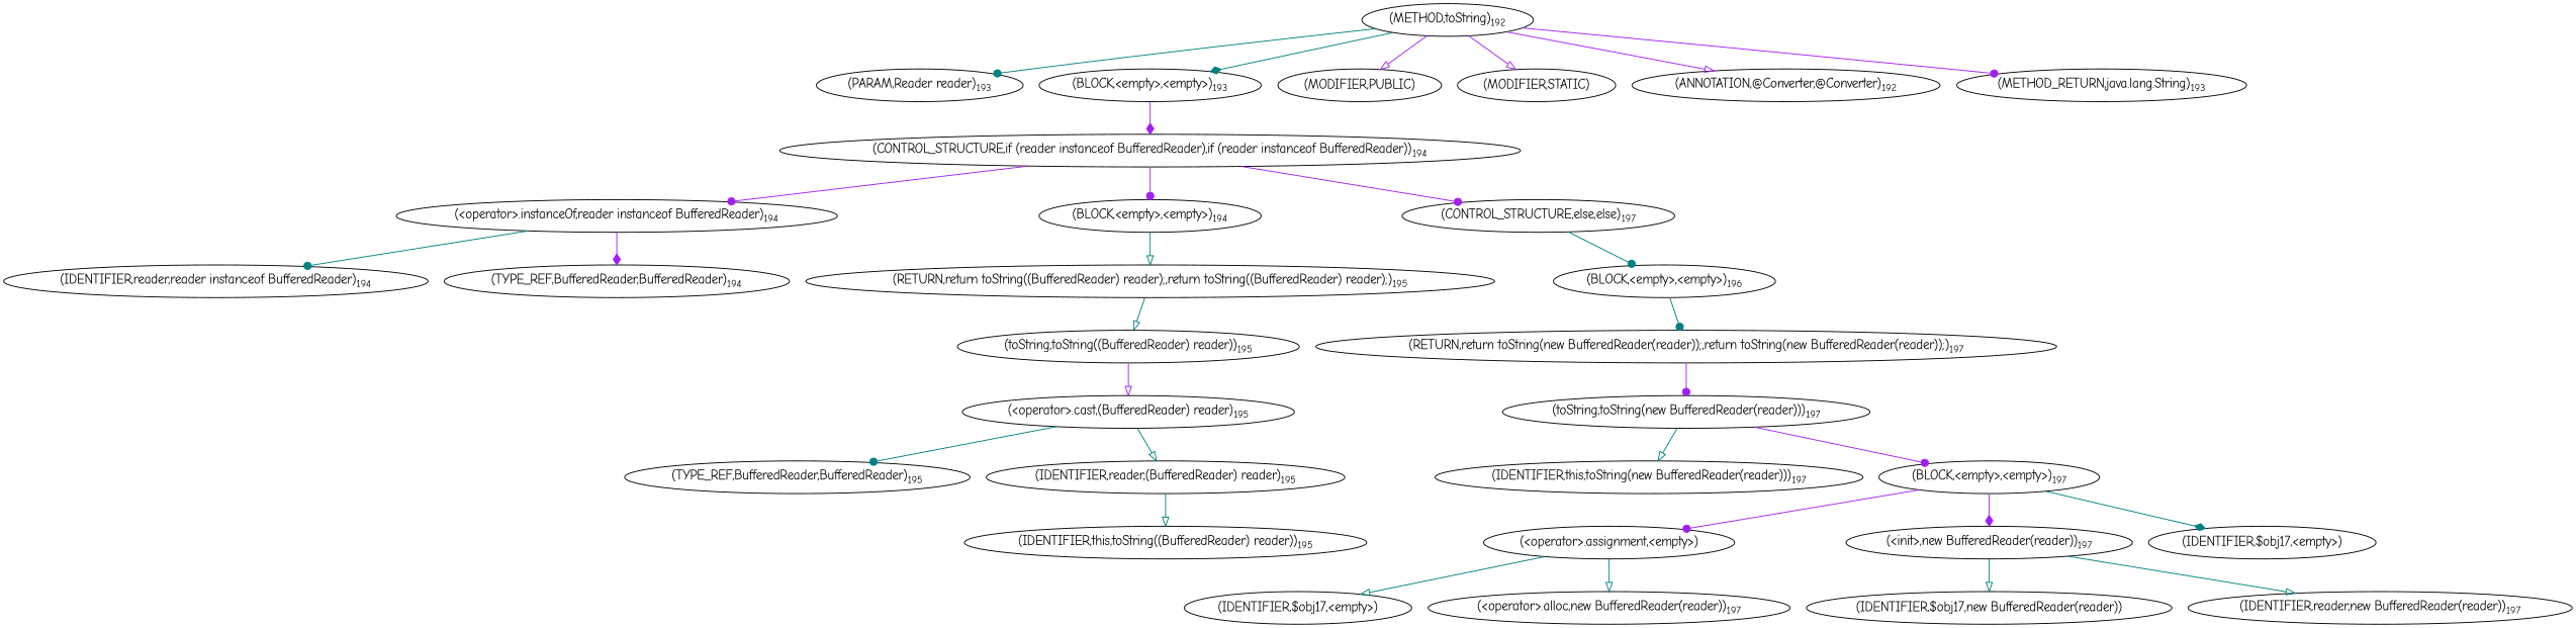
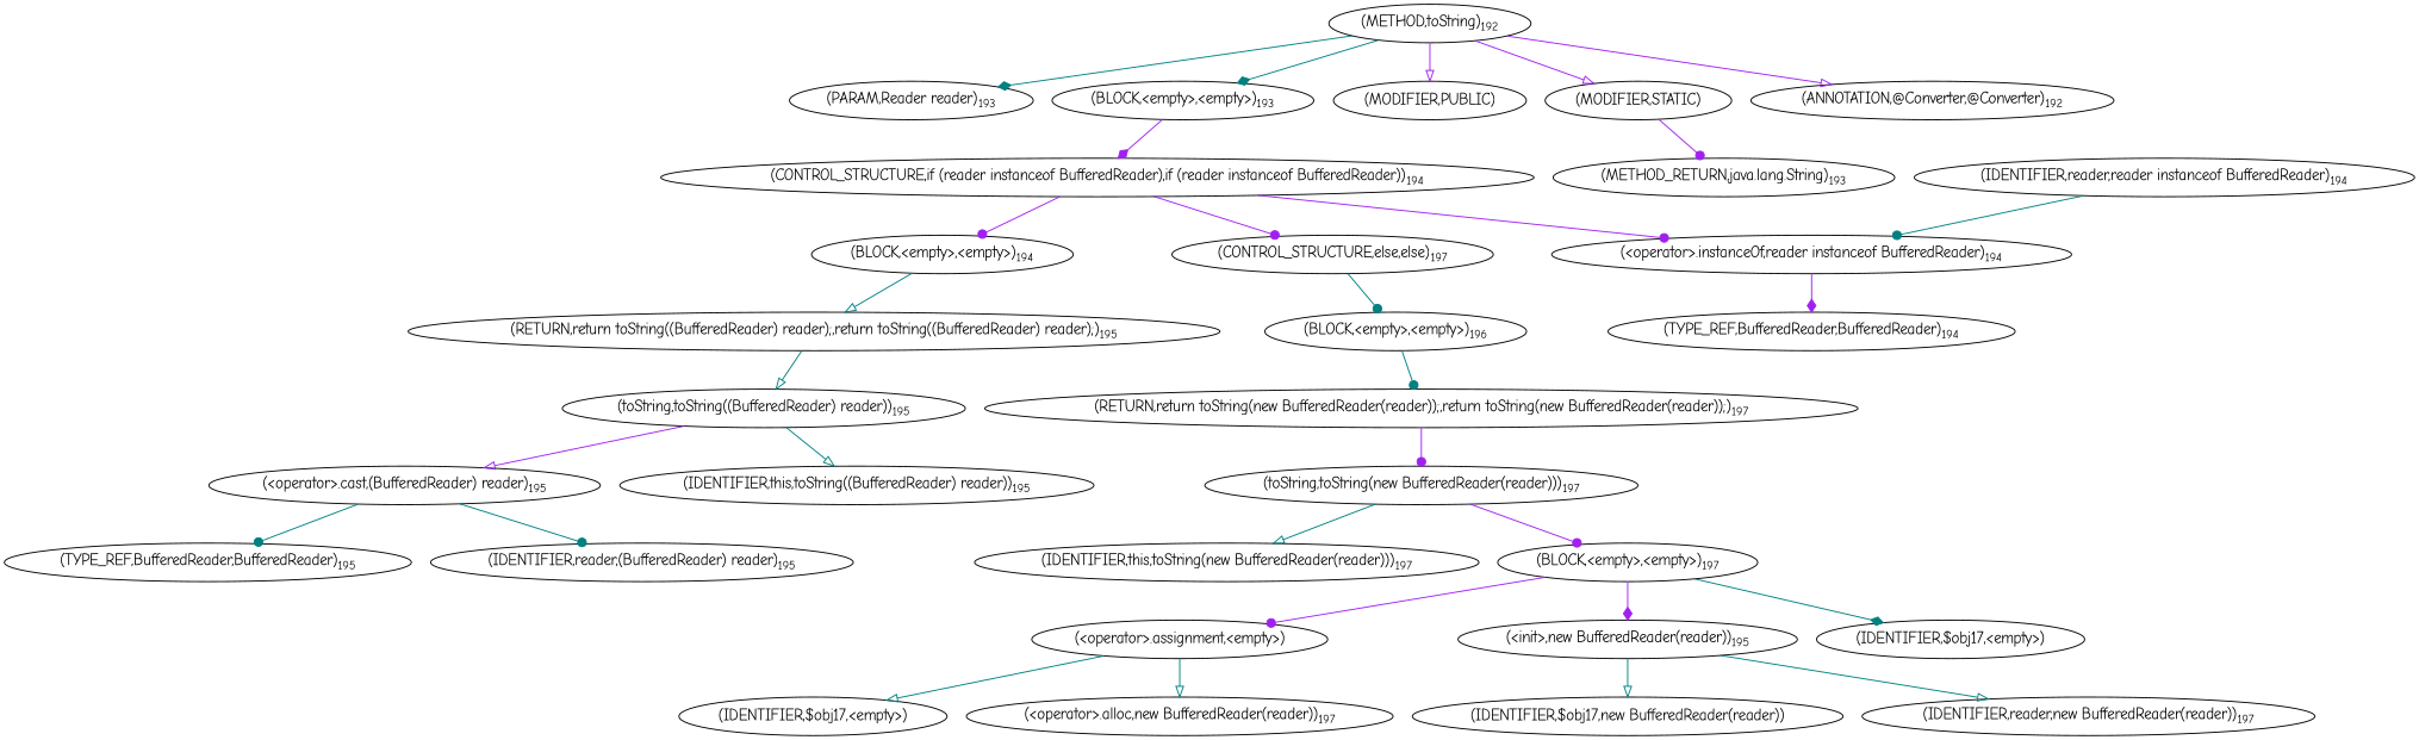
  digraph {
    fontname="Comic Neue"
    node [fontname="Comic Neue"]
    edge [arrowhead=onormal color=teal fontname="Comic Neue"]
    n1 [label=<(METHOD,toString)<SUB>192</SUB>>]
    n2 [label=<(PARAM,Reader reader)<SUB>193</SUB>>]
    n3 [label=<(BLOCK,&lt;empty&gt;,&lt;empty&gt;)<SUB>193</SUB>>]
    n4 [label=<(MODIFIER,PUBLIC)>]
    n5 [label=<(MODIFIER,STATIC)>]
    n6 [label=<(ANNOTATION,@Converter,@Converter)<SUB>192</SUB>>]
    n7 [label=<(METHOD_RETURN,java.lang.String)<SUB>193</SUB>>]
    n8 [label=<(CONTROL_STRUCTURE,if (reader instanceof BufferedReader),if (reader instanceof BufferedReader))<SUB>194</SUB>>]
    n9 [label=<(&lt;operator&gt;.instanceOf,reader instanceof BufferedReader)<SUB>194</SUB>>]
    n10 [label=<(BLOCK,&lt;empty&gt;,&lt;empty&gt;)<SUB>194</SUB>>]
    n11 [label=<(CONTROL_STRUCTURE,else,else)<SUB>197</SUB>>]
    n12 [label=<(IDENTIFIER,reader,reader instanceof BufferedReader)<SUB>194</SUB>>]
    n13 [label=<(TYPE_REF,BufferedReader,BufferedReader)<SUB>194</SUB>>]
    n14 [label=<(RETURN,return toString((BufferedReader) reader);,return toString((BufferedReader) reader);)<SUB>195</SUB>>]
    n15 [label=<(BLOCK,&lt;empty&gt;,&lt;empty&gt;)<SUB>196</SUB>>]
    n16 [label=<(toString,toString((BufferedReader) reader))<SUB>195</SUB>>]
    n17 [label=<(IDENTIFIER,this,toString((BufferedReader) reader))<SUB>195</SUB>>]
    n18 [label=<(&lt;operator&gt;.cast,(BufferedReader) reader)<SUB>195</SUB>>]
    n19 [label=<(TYPE_REF,BufferedReader,BufferedReader)<SUB>195</SUB>>]
    n20 [label=<(IDENTIFIER,reader,(BufferedReader) reader)<SUB>195</SUB>>]
    n21 [label=<(RETURN,return toString(new BufferedReader(reader));,return toString(new BufferedReader(reader));)<SUB>197</SUB>>]
    n22 [label=<(toString,toString(new BufferedReader(reader)))<SUB>197</SUB>>]
    n23 [label=<(IDENTIFIER,this,toString(new BufferedReader(reader)))<SUB>197</SUB>>]
    n24 [label=<(BLOCK,&lt;empty&gt;,&lt;empty&gt;)<SUB>197</SUB>>]
    n25 [label=<(&lt;operator&gt;.assignment,&lt;empty&gt;)>]
-   n26 [label=<(&lt;init&gt;,new BufferedReader(reader))<SUB>197</SUB>>]
+   n26 [label=<(&lt;init&gt;,new BufferedReader(reader))<SUB>195</SUB>>]
    n27 [label=<(IDENTIFIER,$obj17,&lt;empty&gt;)>]
    n28 [label=<(IDENTIFIER,$obj17,&lt;empty&gt;)>]
    n29 [label=<(&lt;operator&gt;.alloc,new BufferedReader(reader))<SUB>197</SUB>>]
    n30 [label=<(IDENTIFIER,$obj17,new BufferedReader(reader))>]
    n31 [label=<(IDENTIFIER,reader,new BufferedReader(reader))<SUB>197</SUB>>]
-   n1 -> n2 [arrowhead=dot]
+   n1 -> n2 [arrowhead=diamond]
    n1 -> n3 [arrowhead=diamond]
    n1 -> n4 [color=purple]
    n1 -> n5 [color=purple]
    n1 -> n6 [color=purple]
-   n1 -> n7 [arrowhead=dot color=purple]
+   n5 -> n7 [arrowhead=dot color=purple]
    n3 -> n8 [arrowhead=diamond color=purple]
    n8 -> n9 [arrowhead=dot color=purple]
    n8 -> n10 [arrowhead=dot color=purple]
    n8 -> n11 [arrowhead=dot color=purple]
-   n9 -> n12 [arrowhead=dot]
+   n12 -> n9 [arrowhead=dot]
    n9 -> n13 [arrowhead=diamond color=purple]
    n10 -> n14
    n11 -> n15 [arrowhead=dot]
    n14 -> n16
    n15 -> n21 [arrowhead=dot]
-   n20 -> n17
+   n16 -> n17
    n16 -> n18 [color=purple]
    n18 -> n19 [arrowhead=dot]
-   n18 -> n20
+   n18 -> n20 [arrowhead=dot]
    n21 -> n22 [arrowhead=dot color=purple]
    n22 -> n23
    n22 -> n24 [arrowhead=dot color=purple]
    n24 -> n25 [arrowhead=dot color=purple]
    n24 -> n26 [arrowhead=diamond color=purple]
    n24 -> n27 [arrowhead=diamond]
    n25 -> n28
    n25 -> n29
    n26 -> n30
    n26 -> n31
  }
